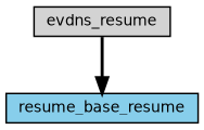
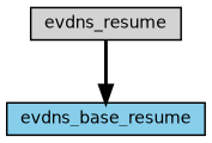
  digraph {
    rankdir=TB
    node [color=black fontname=Helvetica fontsize=10 shape=record style=filled]
    n1 [fillcolor=lightgrey fontcolor=black height=0.2 label=evdns_resume width=0.4]
-   n2 [fillcolor=skyblue height=0.2 label=resume_base_resume width=0.4]
+   n2 [fillcolor=skyblue height=0.2 label=evdns_base_resume width=0.4]
    n1 -> n2 [color=black fontname=Helvetica fontsize=10 labelfontname=Helvetica labelfontsize=10 style=bold]
  }
